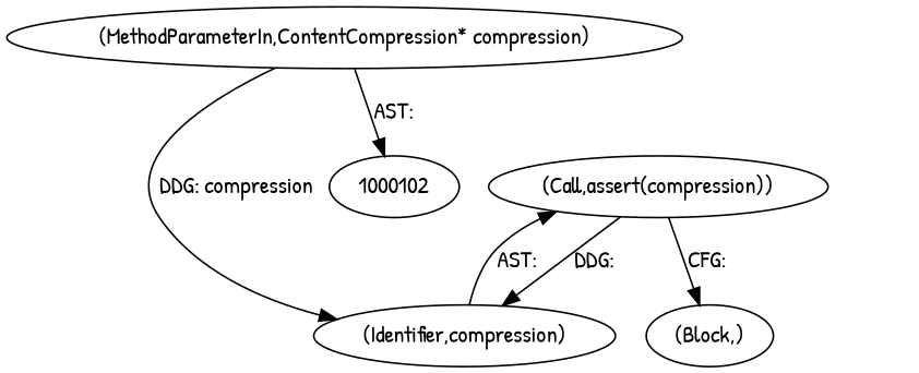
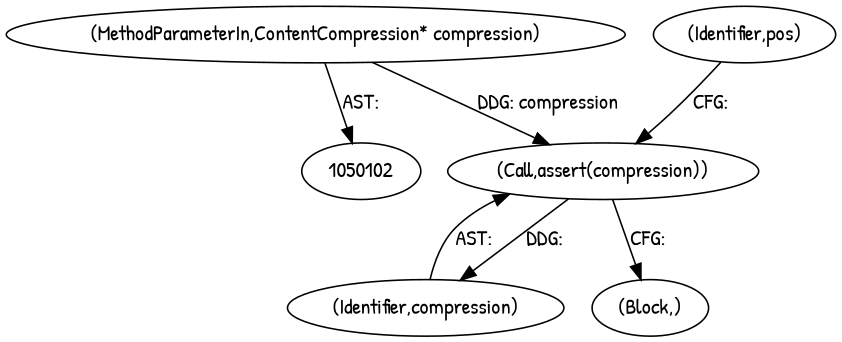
  digraph {
    fontname="Patrick Hand"
    node [fontname="Patrick Hand"]
    edge [fontname="Patrick Hand"]
    n1 [label="(Call,assert(compression))"]
    n2 [label="(Identifier,compression)"]
    n3 [label="(Block,)"]
    n4 [label="(MethodParameterIn,ContentCompression* compression)"]
-   1000102
+   1000102 [label=1050102]
+   n6 [label="(Identifier,pos)"]
    n1 -> n2 [label="DDG: "]
    n1 -> n3 [label="CFG: "]
    n2 -> n1 [label="AST: "]
-   n4 -> n2 [label="DDG: compression"]
+   n4 -> n1 [label="DDG: compression"]
    n4 -> 1000102 [label="AST: "]
+   n6 -> n1 [label="CFG: "]
  }
